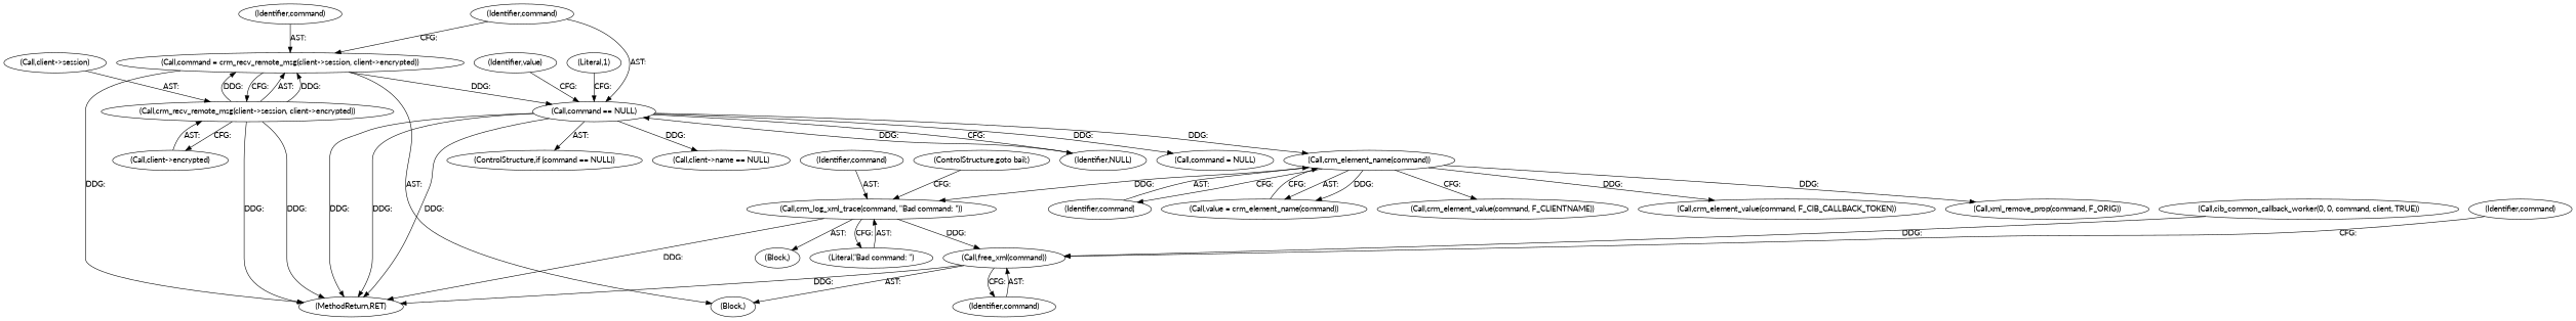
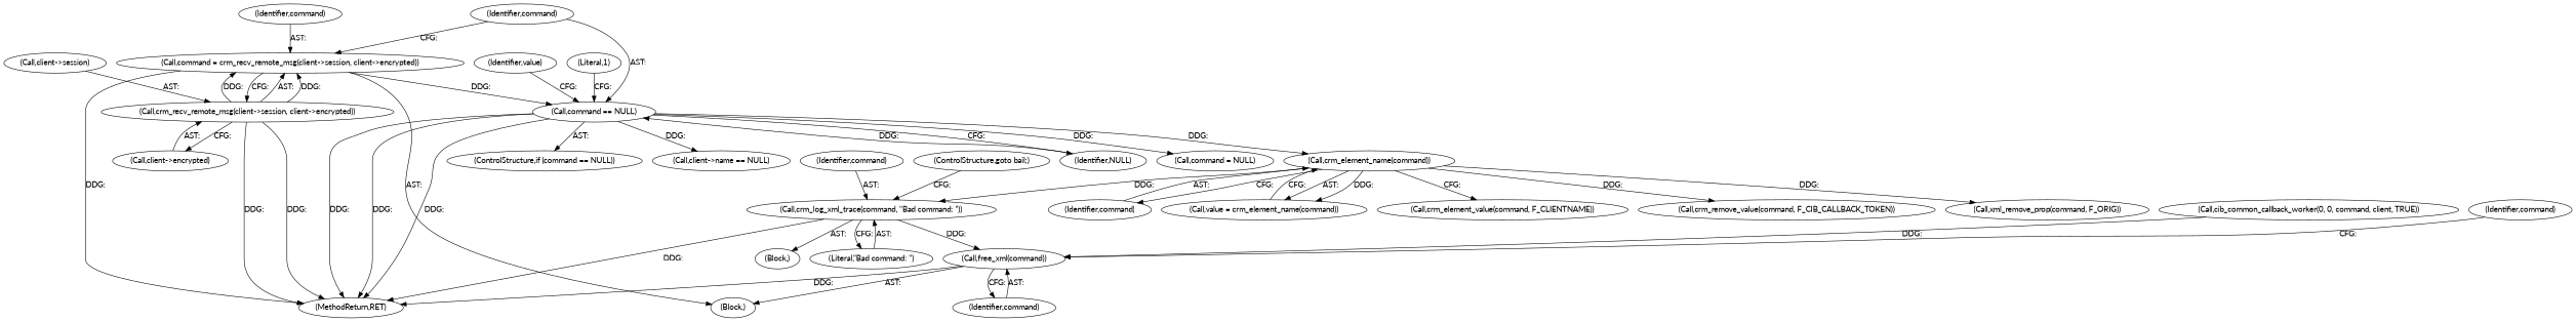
  digraph {
    fontname=Lato
    node [fontname=Lato]
    edge [fontname=Lato]
    n1 [label="(Call,crm_log_xml_trace(command, \"Bad command: \"))"]
    n2 [label="(Call,free_xml(command))"]
    n3 [label="(Block,)"]
    n4 [label="(MethodReturn,RET)"]
    n5 [label="(Literal,\"Bad command: \")"]
    n6 [label="(Block,)"]
    n7 [label="(Identifier,command)"]
    n8 [label="(Call,crm_element_name(command))"]
    n9 [label="(Identifier,command)"]
    n10 [label="(Call,value = crm_element_name(command))"]
    n11 [label="(Call,crm_element_value(command, F_CLIENTNAME))"]
-   n12 [label="(Call,crm_element_value(command, F_CIB_CALLBACK_TOKEN))"]
+   n12 [label="(Call,crm_remove_value(command, F_CIB_CALLBACK_TOKEN))"]
    n13 [label="(Call,xml_remove_prop(command, F_ORIG))"]
    n14 [label="(Call,command == NULL)"]
    n15 [label="(Call,command = NULL)"]
    n16 [label="(Identifier,NULL)"]
    n17 [label="(ControlStructure,if (command == NULL))"]
    n18 [label="(Call,client->name == NULL)"]
    n19 [label="(Call,command = crm_recv_remote_msg(client->session, client->encrypted))"]
    n20 [label="(Call,crm_recv_remote_msg(client->session, client->encrypted))"]
    n21 [label="(Call,client->encrypted)"]
    n22 [label="(Identifier,command)"]
    n23 [label="(Identifier,value)"]
    n24 [label="(Identifier,command)"]
    n25 [label="(Identifier,command)"]
    n26 [label="(Call,client->session)"]
    n27 [label="(Identifier,command)"]
    n28 [label="(Call,cib_common_callback_worker(0, 0, command, client, TRUE))"]
    n29 [label="(Literal,1)"]
    n30 [label="(ControlStructure,goto bail;)"]
    n1 -> n2 [label="DDG: "]
    n1 -> n3 [label="AST: "]
    n1 -> n4 [label="DDG: "]
    n1 -> n5 [label="CFG: "]
    n2 -> n4 [label="DDG: "]
    n2 -> n6 [label="AST: "]
    n2 -> n7 [label="CFG: "]
    n5 -> n1 [label="AST: "]
    n7 -> n2 [label="AST: "]
    n8 -> n1 [label="DDG: "]
    n8 -> n9 [label="CFG: "]
    n8 -> n10 [label="AST: "]
    n8 -> n10 [label="DDG: "]
    n8 -> n11 [label="CFG: "]
    n8 -> n12 [label="DDG: "]
    n8 -> n13 [label="DDG: "]
    n9 -> n8 [label="AST: "]
    n10 -> n8 [label="CFG: "]
    n14 -> n4 [label="DDG: "]
    n14 -> n4 [label="DDG: "]
    n14 -> n4 [label="DDG: "]
    n14 -> n8 [label="DDG: "]
    n14 -> n15 [label="DDG: "]
    n14 -> n16 [label="CFG: "]
    n14 -> n17 [label="AST: "]
    n14 -> n18 [label="DDG: "]
    n16 -> n14 [label="DDG: "]
    n19 -> n4 [label="DDG: "]
    n19 -> n6 [label="AST: "]
    n19 -> n14 [label="DDG: "]
    n19 -> n20 [label="CFG: "]
    n20 -> n4 [label="DDG: "]
    n20 -> n4 [label="DDG: "]
    n20 -> n19 [label="AST: "]
    n20 -> n19 [label="DDG: "]
    n20 -> n19 [label="DDG: "]
    n20 -> n21 [label="CFG: "]
    n21 -> n20 [label="AST: "]
    n22 -> n14 [label="AST: "]
    n22 -> n19 [label="CFG: "]
    n23 -> n14 [label="CFG: "]
    n24 -> n1 [label="AST: "]
    n25 -> n19 [label="AST: "]
    n26 -> n20 [label="AST: "]
    n27 -> n2 [label="CFG: "]
    n28 -> n2 [label="DDG: "]
    n29 -> n14 [label="CFG: "]
    n30 -> n1 [label="CFG: "]
  }
